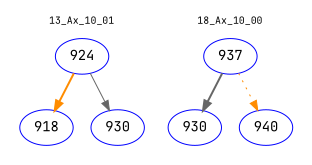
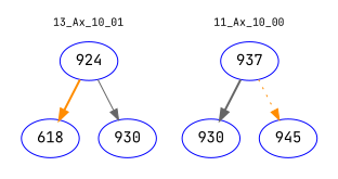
  digraph {
    fontname="JetBrains Mono"
    node [color=blue fontname="JetBrains Mono"]
    edge [color=darkorange fontname="JetBrains Mono" style=bold]
    n1 [label=924]
-   n2 [label=918]
+   n2 [label=618]
    n3 [label=930]
    n4 [label=937]
    n5 [label=930]
-   n6 [label=940]
+   n6 [label=945]
    subgraph cluster_1 {
      color=white
      fontsize=10
      label="13_Ax_10_01"
      n1
      n2
      n3
    }
    subgraph cluster_2 {
      color=white
      fontsize=10
-     label="18_Ax_10_00"
+     label="11_Ax_10_00"
      n4
      n5
      n6
    }
    n1 -> n2
    n1 -> n3 [color=gray40 style=solid]
    n4 -> n5 [color=gray40]
    n4 -> n6 [style=dotted]
  }
